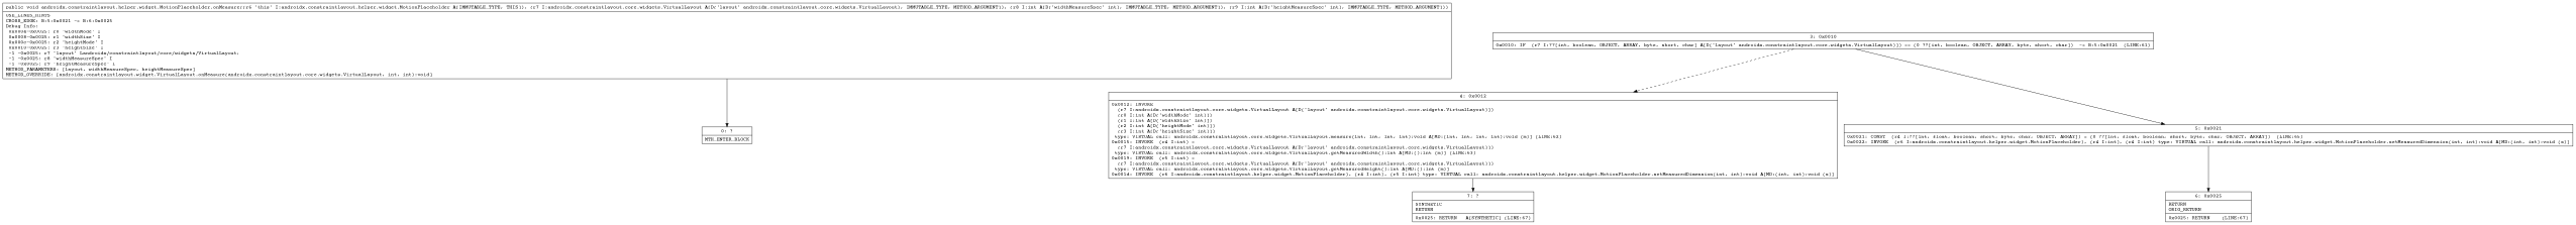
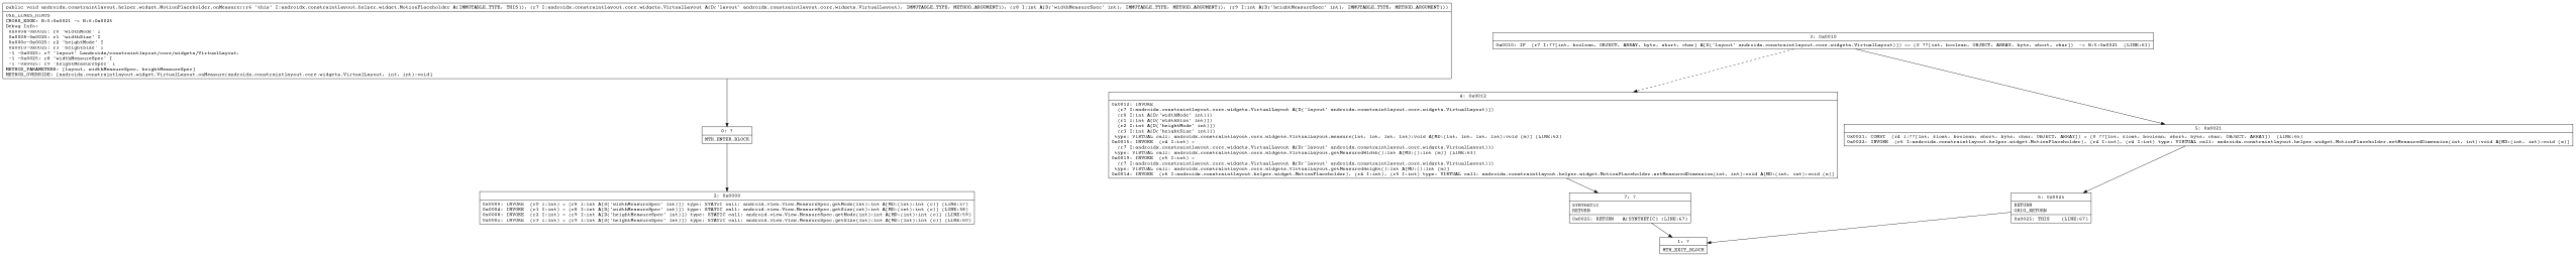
  digraph {
    fontname="Courier Prime"
    node [fontname="Courier Prime" shape=record]
    edge [fontname="Courier Prime"]
    n1 [label="{0\:\ ?|MTH_ENTER_BLOCK\l}"]
+   n2 [label="{2\:\ 0x0000|0x0000: INVOKE  (r0 I:int) = (r8 I:int A[D('widthMeasureSpec' int)]) type: STATIC call: android.view.View.MeasureSpec.getMode(int):int A[MD:(int):int (c)] (LINE:57)\l0x0004: INVOKE  (r1 I:int) = (r8 I:int A[D('widthMeasureSpec' int)]) type: STATIC call: android.view.View.MeasureSpec.getSize(int):int A[MD:(int):int (c)] (LINE:58)\l0x0008: INVOKE  (r2 I:int) = (r9 I:int A[D('heightMeasureSpec' int)]) type: STATIC call: android.view.View.MeasureSpec.getMode(int):int A[MD:(int):int (c)] (LINE:59)\l0x000c: INVOKE  (r3 I:int) = (r9 I:int A[D('heightMeasureSpec' int)]) type: STATIC call: android.view.View.MeasureSpec.getSize(int):int A[MD:(int):int (c)] (LINE:60)\l}"]
    n3 [label="{3\:\ 0x0010|0x0010: IF  (r7 I:??[int, boolean, OBJECT, ARRAY, byte, short, char] A[D('layout' androidx.constraintlayout.core.widgets.VirtualLayout)]) == (0 ??[int, boolean, OBJECT, ARRAY, byte, short, char])  \-\> B:5:0x0021  (LINE:61)\l}"]
    n4 [label="{4\:\ 0x0012|0x0012: INVOKE  \l  (r7 I:androidx.constraintlayout.core.widgets.VirtualLayout A[D('layout' androidx.constraintlayout.core.widgets.VirtualLayout)])\l  (r0 I:int A[D('widthMode' int)])\l  (r1 I:int A[D('widthSize' int)])\l  (r2 I:int A[D('heightMode' int)])\l  (r3 I:int A[D('heightSize' int)])\l type: VIRTUAL call: androidx.constraintlayout.core.widgets.VirtualLayout.measure(int, int, int, int):void A[MD:(int, int, int, int):void (m)] (LINE:62)\l0x0015: INVOKE  (r4 I:int) = \l  (r7 I:androidx.constraintlayout.core.widgets.VirtualLayout A[D('layout' androidx.constraintlayout.core.widgets.VirtualLayout)])\l type: VIRTUAL call: androidx.constraintlayout.core.widgets.VirtualLayout.getMeasuredWidth():int A[MD:():int (m)] (LINE:63)\l0x0019: INVOKE  (r5 I:int) = \l  (r7 I:androidx.constraintlayout.core.widgets.VirtualLayout A[D('layout' androidx.constraintlayout.core.widgets.VirtualLayout)])\l type: VIRTUAL call: androidx.constraintlayout.core.widgets.VirtualLayout.getMeasuredHeight():int A[MD:():int (m)]\l0x001d: INVOKE  (r6 I:androidx.constraintlayout.helper.widget.MotionPlaceholder), (r4 I:int), (r5 I:int) type: VIRTUAL call: androidx.constraintlayout.helper.widget.MotionPlaceholder.setMeasuredDimension(int, int):void A[MD:(int, int):void (s)]\l}"]
    n5 [label="{5\:\ 0x0021|0x0021: CONST  (r4 I:??[int, float, boolean, short, byte, char, OBJECT, ARRAY]) = (0 ??[int, float, boolean, short, byte, char, OBJECT, ARRAY])  (LINE:65)\l0x0022: INVOKE  (r6 I:androidx.constraintlayout.helper.widget.MotionPlaceholder), (r4 I:int), (r4 I:int) type: VIRTUAL call: androidx.constraintlayout.helper.widget.MotionPlaceholder.setMeasuredDimension(int, int):void A[MD:(int, int):void (s)]\l}"]
    n6 [label="{7\:\ ?|SYNTHETIC\lRETURN\l|0x0025: RETURN   A[SYNTHETIC] (LINE:67)\l}"]
-   n7 [label="{6\:\ 0x0025|RETURN\lORIG_RETURN\l|0x0025: RETURN    (LINE:67)\l}"]
+   n7 [label="{6\:\ 0x0025|RETURN\lORIG_RETURN\l|0x0025: THIS    (LINE:67)\l}"]
+   n8 [label="{1\:\ ?|MTH_EXIT_BLOCK\l}"]
    n9 [label="{public void androidx.constraintlayout.helper.widget.MotionPlaceholder.onMeasure((r6 'this' I:androidx.constraintlayout.helper.widget.MotionPlaceholder A[IMMUTABLE_TYPE, THIS]), (r7 I:androidx.constraintlayout.core.widgets.VirtualLayout A[D('layout' androidx.constraintlayout.core.widgets.VirtualLayout), IMMUTABLE_TYPE, METHOD_ARGUMENT]), (r8 I:int A[D('widthMeasureSpec' int), IMMUTABLE_TYPE, METHOD_ARGUMENT]), (r9 I:int A[D('heightMeasureSpec' int), IMMUTABLE_TYPE, METHOD_ARGUMENT]))  | USE_LINES_HINTS\lCROSS_EDGE: B:5:0x0021 \-\> B:6:0x0025\lDebug Info:\l  0x0004\-0x0025: r0 'widthMode' I\l  0x0008\-0x0025: r1 'widthSize' I\l  0x000c\-0x0025: r2 'heightMode' I\l  0x0010\-0x0025: r3 'heightSize' I\l  \-1 \-0x0025: r7 'layout' Landroidx\/constraintlayout\/core\/widgets\/VirtualLayout;\l  \-1 \-0x0025: r8 'widthMeasureSpec' I\l  \-1 \-0x0025: r9 'heightMeasureSpec' I\lMETHOD_PARAMETERS: [layout, widthMeasureSpec, heightMeasureSpec]\lMETHOD_OVERRIDE: [androidx.constraintlayout.widget.VirtualLayout.onMeasure(androidx.constraintlayout.core.widgets.VirtualLayout, int, int):void]\l}"]
+   n1 -> n2
    n3 -> n4 [style=dashed]
    n3 -> n5
    n4 -> n6
    n5 -> n7
+   n6 -> n8
+   n7 -> n8
    n9 -> n1
  }
